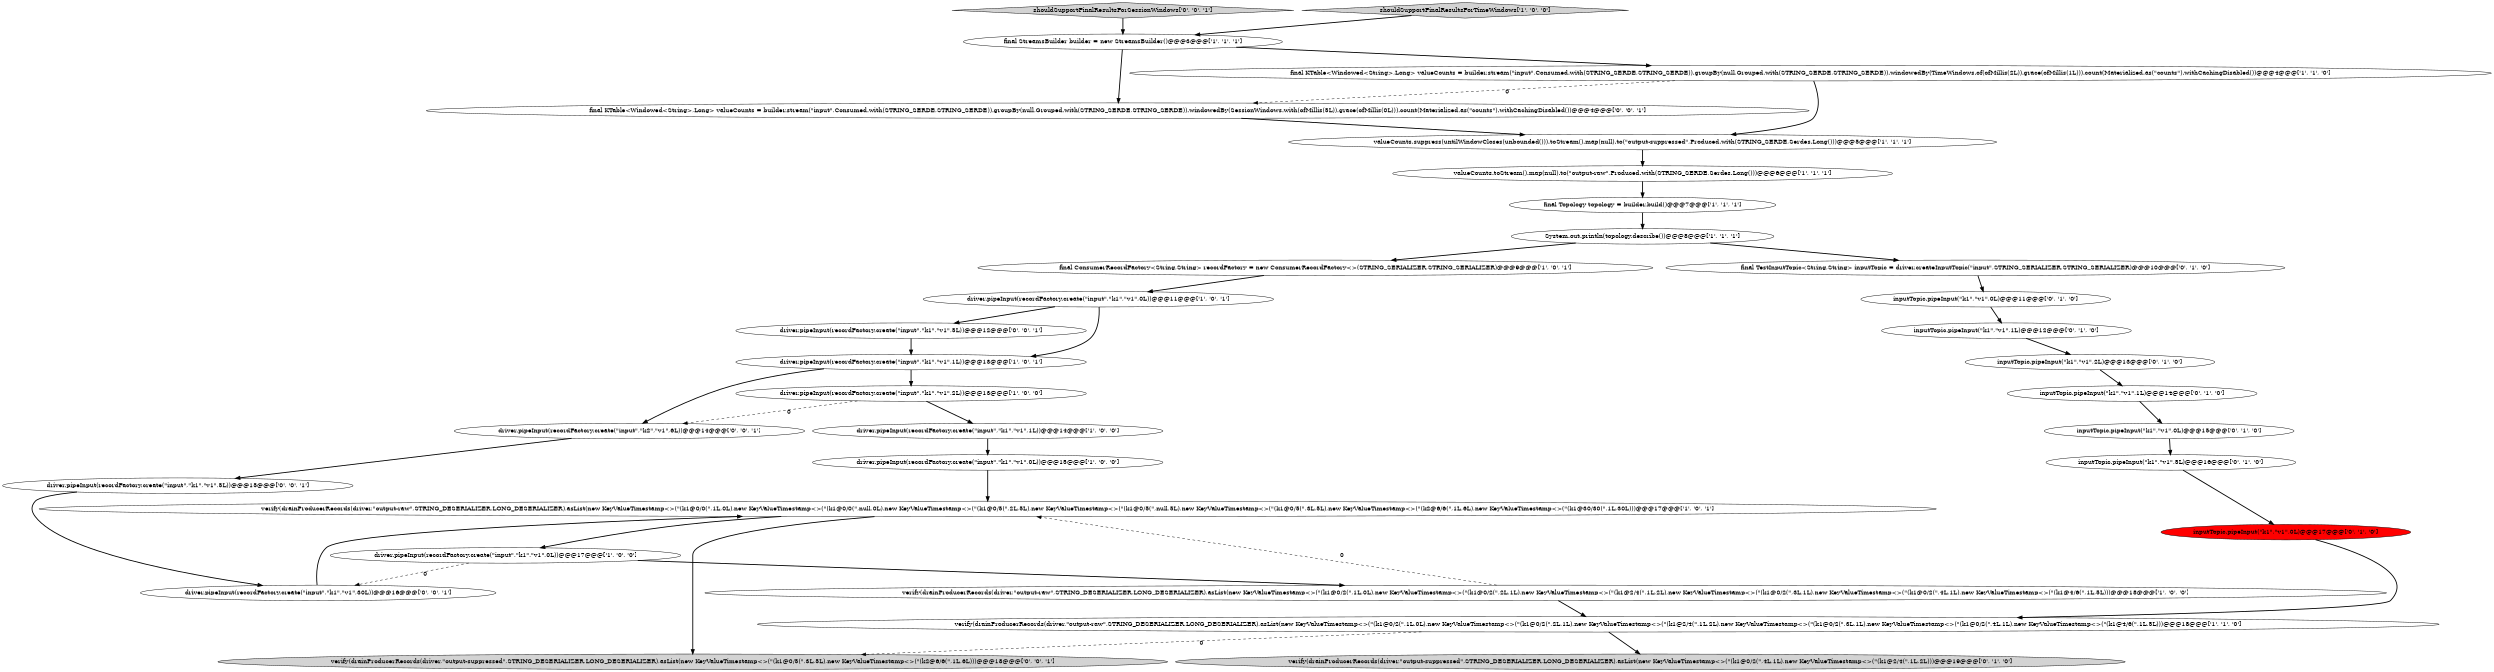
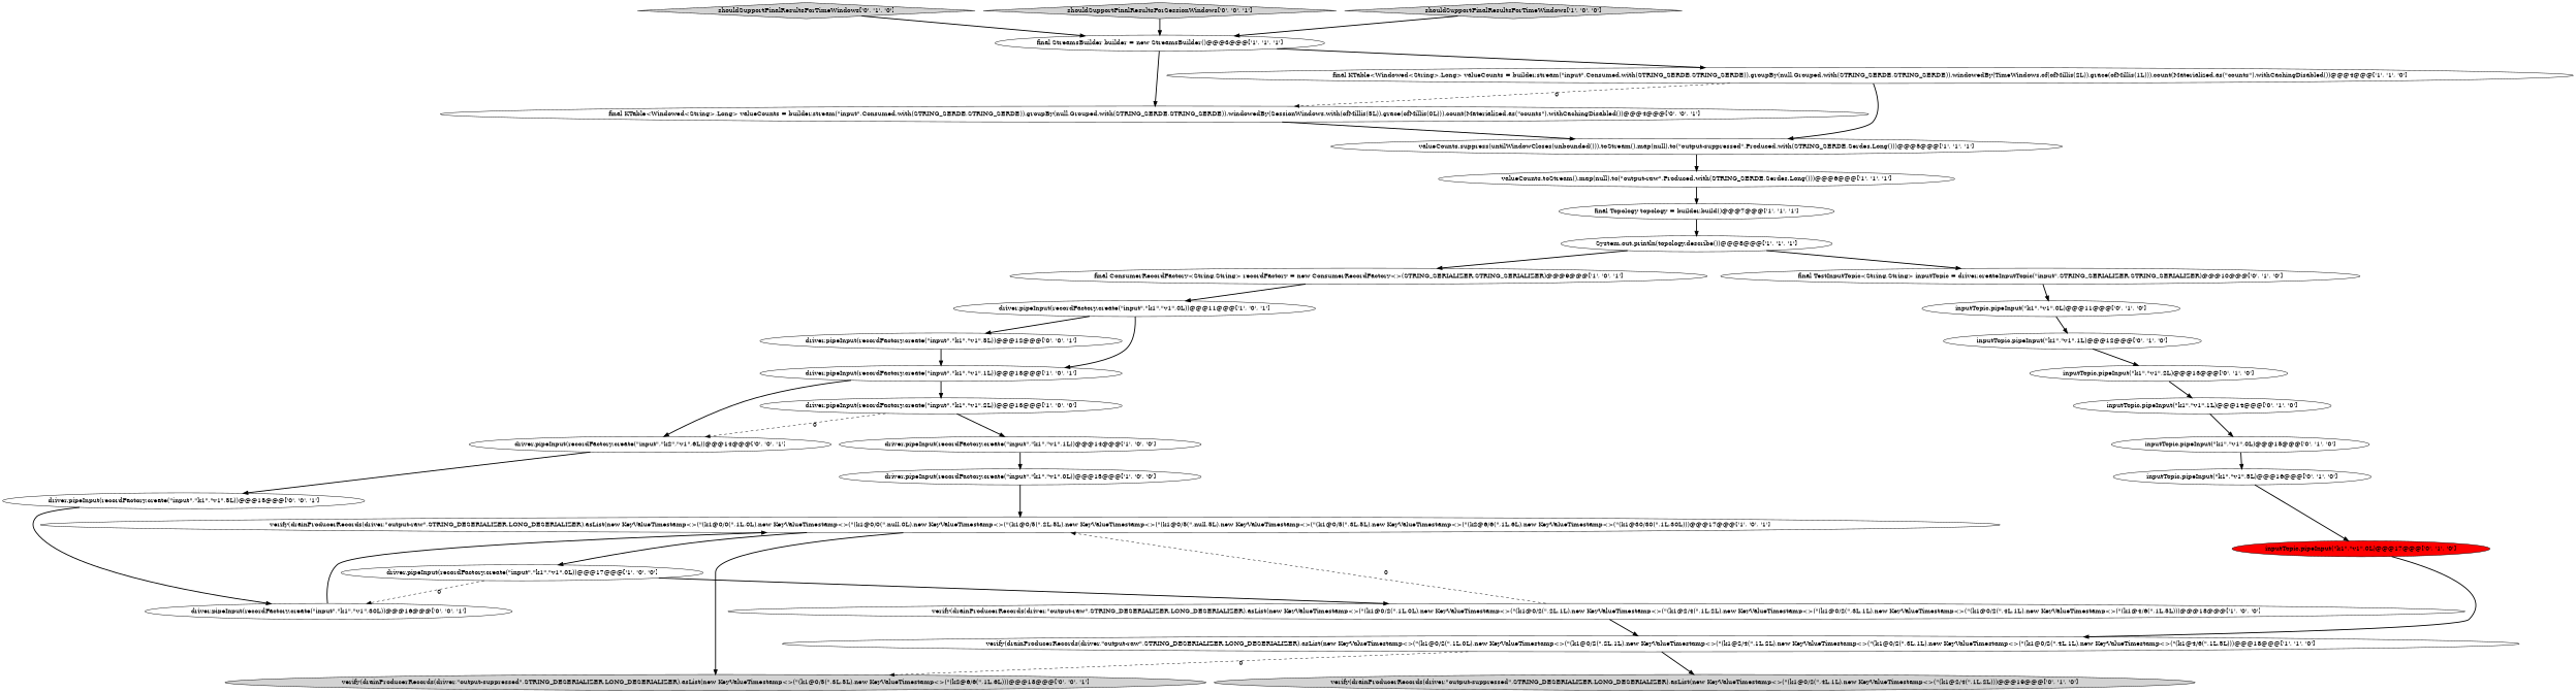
  digraph {
    node [fillcolor=white shape=ellipse style=filled]
    edge [style=bold]
    n1 [label="driver.pipeInput(recordFactory.create(\"input\",\"k1\",\"v1\",1L))@@@14@@@['1', '0', '0']"]
    n2 [label="driver.pipeInput(recordFactory.create(\"input\",\"k1\",\"v1\",0L))@@@15@@@['1', '0', '0']"]
+   n3 [fillcolor=lightgray label="shouldSupportFinalResultsForTimeWindows['0', '1', '0']" shape=diamond]
    n4 [label="final StreamsBuilder builder = new StreamsBuilder()@@@3@@@['1', '1', '1']"]
    n5 [label="inputTopic.pipeInput(\"k1\",\"v1\",5L)@@@16@@@['0', '1', '0']"]
    n6 [fillcolor=red label="inputTopic.pipeInput(\"k1\",\"v1\",0L)@@@17@@@['0', '1', '0']"]
    n7 [fillcolor=lightgray label="verify(drainProducerRecords(driver,\"output-suppressed\",STRING_DESERIALIZER,LONG_DESERIALIZER),asList(new KeyValueTimestamp<>(\"(k1@0/2(\",4L,1L),new KeyValueTimestamp<>(\"(k1@2/4(\",1L,2L)))@@@19@@@['0', '1', '0']"]
    n8 [label="valueCounts.suppress(untilWindowCloses(unbounded())).toStream().map(null).to(\"output-suppressed\",Produced.with(STRING_SERDE,Serdes.Long()))@@@5@@@['1', '1', '1']"]
    n9 [label="valueCounts.toStream().map(null).to(\"output-raw\",Produced.with(STRING_SERDE,Serdes.Long()))@@@6@@@['1', '1', '1']"]
    n10 [label="final ConsumerRecordFactory<String,String> recordFactory = new ConsumerRecordFactory<>(STRING_SERIALIZER,STRING_SERIALIZER)@@@9@@@['1', '0', '1']"]
    n11 [label="driver.pipeInput(recordFactory.create(\"input\",\"k1\",\"v1\",0L))@@@11@@@['1', '0', '1']"]
    n12 [label="driver.pipeInput(recordFactory.create(\"input\",\"k1\",\"v1\",0L))@@@17@@@['1', '0', '0']"]
    n13 [label="driver.pipeInput(recordFactory.create(\"input\",\"k1\",\"v1\",30L))@@@16@@@['0', '0', '1']"]
    n14 [label="verify(drainProducerRecords(driver,\"output-raw\",STRING_DESERIALIZER,LONG_DESERIALIZER),asList(new KeyValueTimestamp<>(\"(k1@0/2(\",1L,0L),new KeyValueTimestamp<>(\"(k1@0/2(\",2L,1L),new KeyValueTimestamp<>(\"(k1@2/4(\",1L,2L),new KeyValueTimestamp<>(\"(k1@0/2(\",3L,1L),new KeyValueTimestamp<>(\"(k1@0/2(\",4L,1L),new KeyValueTimestamp<>(\"(k1@4/6(\",1L,5L)))@@@18@@@['1', '0', '0']"]
    n15 [label="driver.pipeInput(recordFactory.create(\"input\",\"k1\",\"v1\",2L))@@@13@@@['1', '0', '0']"]
    n16 [label="driver.pipeInput(recordFactory.create(\"input\",\"k2\",\"v1\",6L))@@@14@@@['0', '0', '1']"]
    n17 [label="final TestInputTopic<String,String> inputTopic = driver.createInputTopic(\"input\",STRING_SERIALIZER,STRING_SERIALIZER)@@@10@@@['0', '1', '0']"]
    n18 [label="inputTopic.pipeInput(\"k1\",\"v1\",0L)@@@11@@@['0', '1', '0']"]
    n19 [label="final Topology topology = builder.build()@@@7@@@['1', '1', '1']"]
    n20 [label="System.out.println(topology.describe())@@@8@@@['1', '1', '1']"]
    n21 [label="verify(drainProducerRecords(driver,\"output-raw\",STRING_DESERIALIZER,LONG_DESERIALIZER),asList(new KeyValueTimestamp<>(\"(k1@0/2(\",1L,0L),new KeyValueTimestamp<>(\"(k1@0/2(\",2L,1L),new KeyValueTimestamp<>(\"(k1@2/4(\",1L,2L),new KeyValueTimestamp<>(\"(k1@0/2(\",3L,1L),new KeyValueTimestamp<>(\"(k1@0/2(\",4L,1L),new KeyValueTimestamp<>(\"(k1@4/6(\",1L,5L)))@@@18@@@['1', '1', '0']"]
    n22 [fillcolor=lightgray label="verify(drainProducerRecords(driver,\"output-suppressed\",STRING_DESERIALIZER,LONG_DESERIALIZER),asList(new KeyValueTimestamp<>(\"(k1@0/5(\",3L,5L),new KeyValueTimestamp<>(\"(k2@6/6(\",1L,6L)))@@@18@@@['0', '0', '1']"]
    n23 [fillcolor=lightgray label="shouldSupportFinalResultsForSessionWindows['0', '0', '1']" shape=diamond]
    n24 [label="inputTopic.pipeInput(\"k1\",\"v1\",1L)@@@12@@@['0', '1', '0']"]
    n25 [label="inputTopic.pipeInput(\"k1\",\"v1\",2L)@@@13@@@['0', '1', '0']"]
    n26 [label="verify(drainProducerRecords(driver,\"output-raw\",STRING_DESERIALIZER,LONG_DESERIALIZER),asList(new KeyValueTimestamp<>(\"(k1@0/0(\",1L,0L),new KeyValueTimestamp<>(\"(k1@0/0(\",null,0L),new KeyValueTimestamp<>(\"(k1@0/5(\",2L,5L),new KeyValueTimestamp<>(\"(k1@0/5(\",null,5L),new KeyValueTimestamp<>(\"(k1@0/5(\",3L,5L),new KeyValueTimestamp<>(\"(k2@6/6(\",1L,6L),new KeyValueTimestamp<>(\"(k1@30/30(\",1L,30L)))@@@17@@@['1', '0', '1']"]
    n27 [label="driver.pipeInput(recordFactory.create(\"input\",\"k1\",\"v1\",5L))@@@12@@@['0', '0', '1']"]
    n28 [label="driver.pipeInput(recordFactory.create(\"input\",\"k1\",\"v1\",1L))@@@13@@@['1', '0', '1']"]
    n29 [label="inputTopic.pipeInput(\"k1\",\"v1\",0L)@@@15@@@['0', '1', '0']"]
    n30 [label="driver.pipeInput(recordFactory.create(\"input\",\"k1\",\"v1\",5L))@@@15@@@['0', '0', '1']"]
    n31 [label="final KTable<Windowed<String>,Long> valueCounts = builder.stream(\"input\",Consumed.with(STRING_SERDE,STRING_SERDE)).groupBy(null,Grouped.with(STRING_SERDE,STRING_SERDE)).windowedBy(SessionWindows.with(ofMillis(5L)).grace(ofMillis(0L))).count(Materialized.as(\"counts\").withCachingDisabled())@@@4@@@['0', '0', '1']"]
    n32 [label="final KTable<Windowed<String>,Long> valueCounts = builder.stream(\"input\",Consumed.with(STRING_SERDE,STRING_SERDE)).groupBy(null,Grouped.with(STRING_SERDE,STRING_SERDE)).windowedBy(TimeWindows.of(ofMillis(2L)).grace(ofMillis(1L))).count(Materialized.as(\"counts\").withCachingDisabled())@@@4@@@['1', '1', '0']"]
    n33 [fillcolor=lightgray label="shouldSupportFinalResultsForTimeWindows['1', '0', '0']" shape=diamond]
    n34 [label="inputTopic.pipeInput(\"k1\",\"v1\",1L)@@@14@@@['0', '1', '0']"]
    n1 -> n2
    n2 -> n26
+   n3 -> n4
    n4 -> n31
    n4 -> n32
    n5 -> n6
    n6 -> n21
    n8 -> n9
    n9 -> n19
    n10 -> n11
    n11 -> n27
    n11 -> n28
    n12 -> n13 [label=0 style=dashed]
    n12 -> n14
    n13 -> n26
    n14 -> n21
    n14 -> n26 [label=0 style=dashed]
    n15 -> n1
    n15 -> n16 [label=0 style=dashed]
    n16 -> n30
    n17 -> n18
    n18 -> n24
    n19 -> n20
    n20 -> n10
    n20 -> n17
    n21 -> n7
    n21 -> n22 [label=0 style=dashed]
    n23 -> n4
    n24 -> n25
    n25 -> n34
    n26 -> n12
    n26 -> n22
    n27 -> n28
    n28 -> n15
    n28 -> n16
    n29 -> n5
    n30 -> n13
    n31 -> n8
    n32 -> n8
    n32 -> n31 [label=0 style=dashed]
    n33 -> n4
    n34 -> n29
  }
